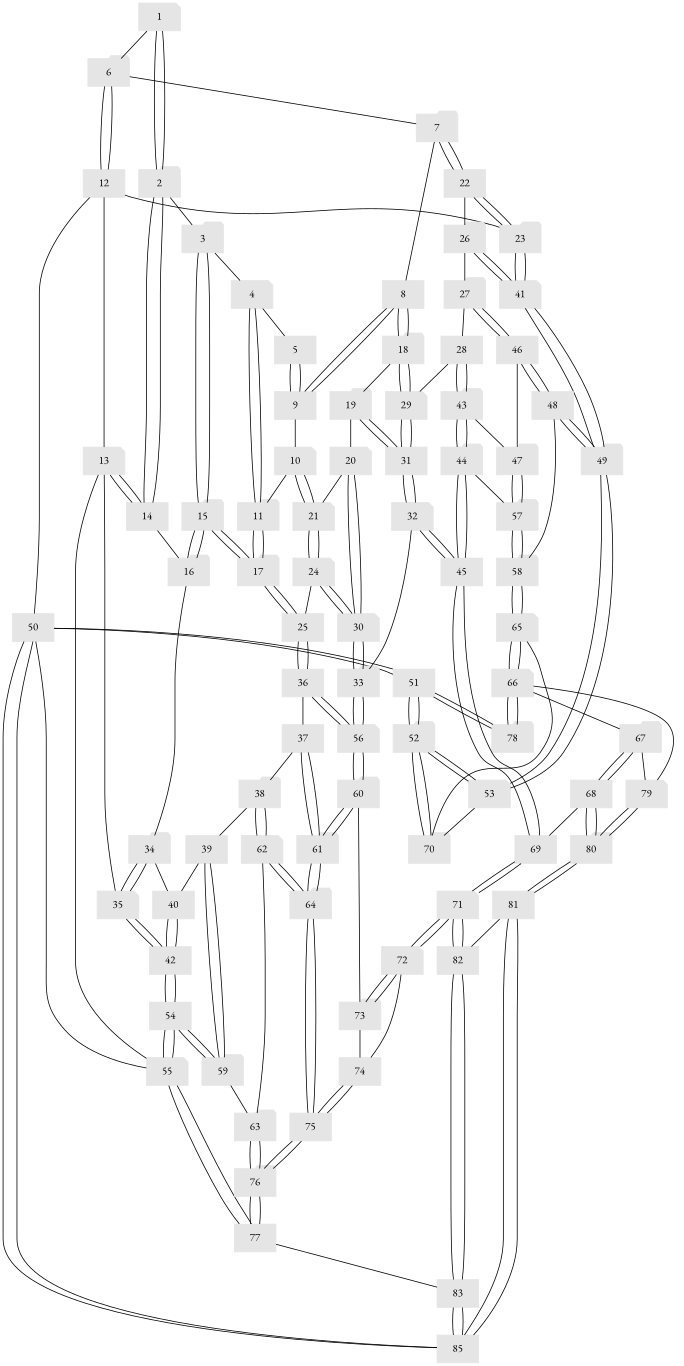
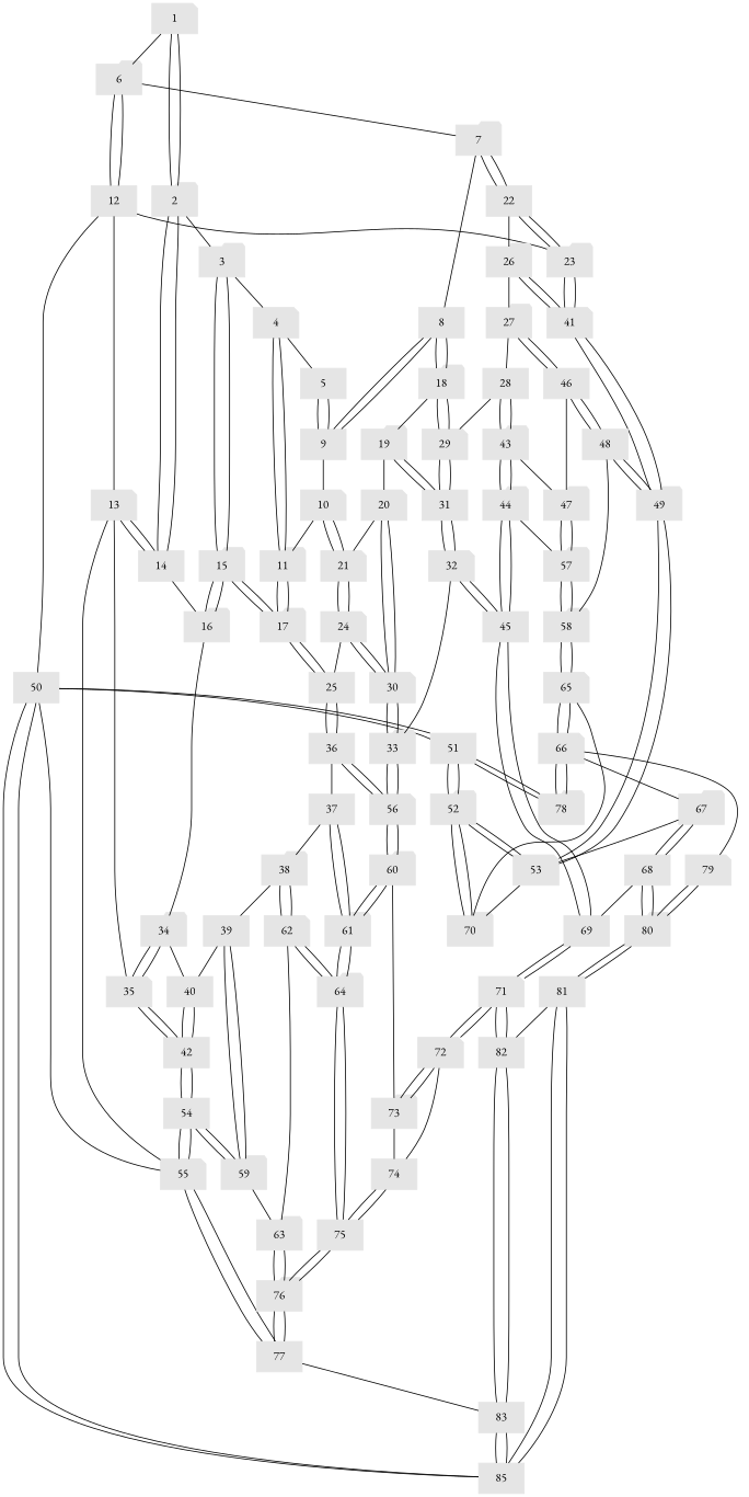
  graph {
    fontname="EB Garamond"
    node [color=gray90 fontname="EB Garamond" shape=folder style=filled]
    edge [fontname="EB Garamond"]
    1 [shape=note]
    2
    6
    3
    14 [shape=box]
    7
    12 [shape=box]
    4 [shape=note]
    15
    16
    5 [shape=box]
    11
    17
    9 [shape=box]
    10 [shape=note]
    8 [shape=box]
    22 [shape=box]
    13 [shape=note]
    23
    50 [shape=box]
    18
    26
    19
    29 [shape=note]
    21 [shape=note]
    24 [shape=note]
    25 [shape=box]
    35 [shape=note]
    55 [shape=note]
    41 [shape=note]
    51 [shape=box]
    n32 [label=85 shape=box]
    42 [shape=box]
    77 [shape=box]
    34
    40 [shape=box]
    36 [shape=box]
    20 [shape=note]
    31 [shape=box]
    30 [shape=note]
    32 [shape=note]
    33
    27
    49
    56 [shape=note]
    37 [shape=box]
    28 [shape=box]
    46 [shape=box]
    43
    47
    48 [shape=box]
    44
    45 [shape=box]
    69 [shape=box]
    60
    54 [shape=box]
    38
    61
    39 [shape=box]
    62 [shape=note]
    64
    59
    63
    53 [shape=note]
    57
    58
    71 [shape=note]
    65 [shape=note]
    70
    52
    78
    83 [shape=box]
    73
    66 [shape=note]
    76
    74 [shape=box]
    75 [shape=box]
    67
    79 [shape=note]
    68 [shape=box]
    80
    81 [shape=box]
    72 [shape=note]
    82 [shape=box]
    1 -- 2
    1 -- 2
    1 -- 6
    2 -- 3
    2 -- 14
    2 -- 14
    6 -- 7
    6 -- 12
    6 -- 12
    3 -- 4
    3 -- 15
    3 -- 15
    14 -- 16
    7 -- 8
    7 -- 22
    7 -- 22
    12 -- 13
    12 -- 23
    12 -- 50
    4 -- 5
    4 -- 11
    4 -- 11
    15 -- 16
    15 -- 16
    15 -- 17
    15 -- 17
    16 -- 34
    5 -- 9
    5 -- 9
    11 -- 17
    11 -- 17
    17 -- 25
    17 -- 25
    9 -- 10
    10 -- 11
    10 -- 21
    10 -- 21
    8 -- 9
    8 -- 9
    8 -- 18
    8 -- 18
    22 -- 23
    22 -- 23
    22 -- 26
    13 -- 14
    13 -- 14
    13 -- 35
    13 -- 55
    23 -- 41
    23 -- 41
    50 -- 55
    50 -- 51
    50 -- 51
    50 -- n32
    50 -- n32
    18 -- 19
    18 -- 29
    18 -- 29
    26 -- 41
    26 -- 41
    26 -- 27
    19 -- 20
    19 -- 31
    19 -- 31
    29 -- 31
    29 -- 31
    21 -- 24
    21 -- 24
    24 -- 25
    24 -- 30
    24 -- 30
    25 -- 36
    25 -- 36
    35 -- 42
    35 -- 42
    55 -- 77
    55 -- 77
    41 -- 49
    41 -- 49
    51 -- 52
    51 -- 52
    51 -- 78
    51 -- 78
    42 -- 54
    42 -- 54
    77 -- 83
    34 -- 35
    34 -- 35
    34 -- 40
    40 -- 42
    40 -- 42
    36 -- 56
    36 -- 56
    36 -- 37
    20 -- 21
    20 -- 30
    20 -- 30
    31 -- 32
    31 -- 32
    30 -- 33
    30 -- 33
    32 -- 33
    32 -- 45
    32 -- 45
    33 -- 56
    33 -- 56
    27 -- 28
    27 -- 46
    27 -- 46
    49 -- 53
    49 -- 53
    56 -- 60
    56 -- 60
    37 -- 38
    37 -- 61
    37 -- 61
    28 -- 29
    28 -- 43
    28 -- 43
    46 -- 47
    46 -- 48
    46 -- 48
    43 -- 47
    43 -- 44
    43 -- 44
    47 -- 57
    47 -- 57
    48 -- 49
    48 -- 49
    48 -- 58
    44 -- 45
    44 -- 45
    44 -- 57
    45 -- 69
    45 -- 69
    69 -- 71
    69 -- 71
    60 -- 61
    60 -- 61
    60 -- 73
    54 -- 55
    54 -- 55
    54 -- 59
    54 -- 59
    38 -- 39
    38 -- 62
    38 -- 62
    61 -- 64
    61 -- 64
    39 -- 40
    39 -- 59
    39 -- 59
    62 -- 64
    62 -- 64
    62 -- 63
    64 -- 75
    64 -- 75
    59 -- 63
    63 -- 76
    63 -- 76
    53 -- 70
    57 -- 58
    57 -- 58
    58 -- 65
    58 -- 65
    71 -- 72
    71 -- 72
    71 -- 82
    71 -- 82
    65 -- 70
    65 -- 66
    65 -- 66
    52 -- 53
    52 -- 53
    52 -- 70
    52 -- 70
    83 -- n32
    83 -- n32
    73 -- 74
    66 -- 78
    66 -- 78
    66 -- 67
    66 -- 79
    76 -- 77
    76 -- 77
    74 -- 75
    74 -- 75
    75 -- 76
    75 -- 76
-   67 -- 79
+   67 -- 53
    67 -- 68
    67 -- 68
    79 -- 80
    79 -- 80
    68 -- 69
    68 -- 80
    68 -- 80
    80 -- 81
    80 -- 81
    81 -- n32
    81 -- n32
    81 -- 82
    72 -- 73
    72 -- 73
    72 -- 74
    82 -- 83
    82 -- 83
  }
